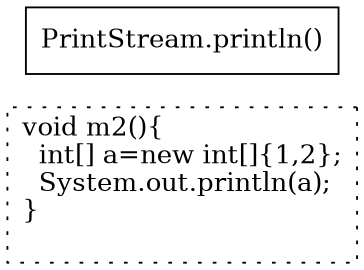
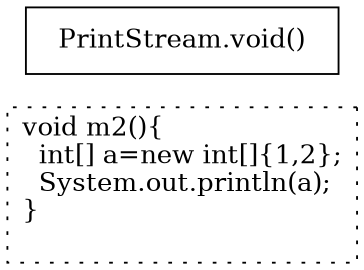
  digraph {
    rankdir=LR
    fontname="DejaVu Serif"
    node [shape=box fontname="DejaVu Serif"]
    n1 [label="void m2(){\l  int[] a=new int[]{1,2};\l  System.out.println(a);\l}\l\l" style=dotted]
-   n2 [label="PrintStream.println()"]
+   n2 [label="PrintStream.void()"]
  }
